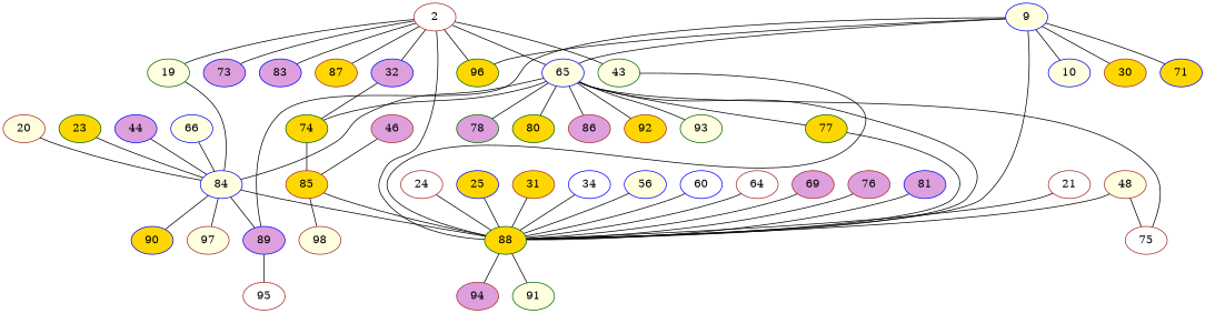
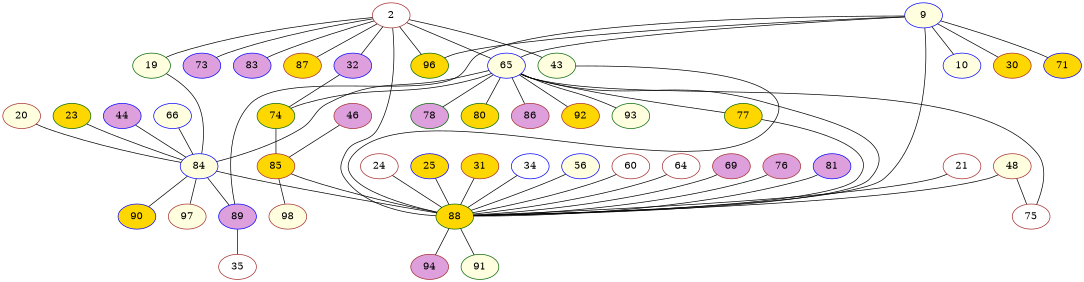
  graph {
    fontname="DejaVu Serif"
    node [color=brown fillcolor=lightyellow fontname="DejaVu Serif" style=filled]
    edge [fontname="DejaVu Serif"]
    2 [fillcolor=white super="+1"]
    19 [color=darkgreen super="+4"]
    32 [color=blue fillcolor=plum]
    43 [color=darkgreen]
    65 [color=blue super="+61"]
    73 [color=blue fillcolor=plum]
    83 [color=blue fillcolor=plum]
    87 [fillcolor=gold]
    88 [color=darkgreen fillcolor=gold super="+58+72+11"]
    96 [color=darkgreen fillcolor=gold]
    84 [color=blue super="+47+78"]
    74 [color=darkgreen fillcolor=gold super="+42+37"]
    75 [fillcolor=white super="+35"]
    77 [color=darkgreen fillcolor=gold]
    n15 [color=darkgreen fillcolor=plum label=78 super="+62"]
    80 [color=darkgreen fillcolor=gold]
    86 [fillcolor=plum]
    92 [fillcolor=gold]
    93 [color=darkgreen super="+39"]
    91 [color=darkgreen]
    94 [fillcolor=plum]
    9 [color=blue super="+7"]
    10 [color=blue]
    30 [fillcolor=gold]
    71 [color=blue fillcolor=gold]
    89 [color=blue fillcolor=plum super="+17"]
-   95 [fillcolor=white]
+   95 [fillcolor=white label=35]
    90 [color=blue fillcolor=gold]
    97
    20
    21 [fillcolor=white]
    23 [color=darkgreen fillcolor=gold]
    24 [fillcolor=white]
    25 [color=blue fillcolor=gold]
    31 [fillcolor=gold]
    85 [fillcolor=gold super="+70+50+82+41"]
    34 [color=blue fillcolor=white]
    44 [color=blue fillcolor=plum]
    98
    46 [fillcolor=plum]
    48
    56 [color=blue]
-   60 [color=blue fillcolor=white super="+8"]
+   60 [fillcolor=white super="+8"]
    64 [fillcolor=white]
    66 [color=blue]
    69 [fillcolor=plum]
    76 [fillcolor=plum]
    81 [color=blue fillcolor=plum]
    2 -- 19
    2 -- 32 [weight=2]
    2 -- 43 [weight=2]
    2 -- 65 [weight=3]
    2 -- 73
    2 -- 83
    2 -- 87
    2 -- 88 [weight=2]
    2 -- 96
    19 -- 84
    32 -- 74
    43 -- 88
    65 -- 88
    65 -- 84 [weight=2]
    65 -- 74 [weight=2]
    65 -- 75
    65 -- 77
    65 -- n15
    65 -- 80
    65 -- 86
    65 -- 92
    65 -- 93
    88 -- 91
    88 -- 94
    84 -- 88 [weight=5]
    84 -- 89
    84 -- 90
    84 -- 97
    74 -- 85
    77 -- 88
    9 -- 65 [weight=2]
    9 -- 88 [weight=3]
    9 -- 96
    9 -- 10
    9 -- 30
    9 -- 71
    9 -- 89
    89 -- 95
    20 -- 84
    21 -- 88
    23 -- 84
    24 -- 88
    25 -- 88
    31 -- 88
    85 -- 88 [weight=6]
    85 -- 98
    34 -- 88
    44 -- 84
    46 -- 85
    48 -- 88 [weight=2]
    48 -- 75
    56 -- 88
    60 -- 88
    64 -- 88
    66 -- 84
    69 -- 88
    76 -- 88
    81 -- 88
  }
